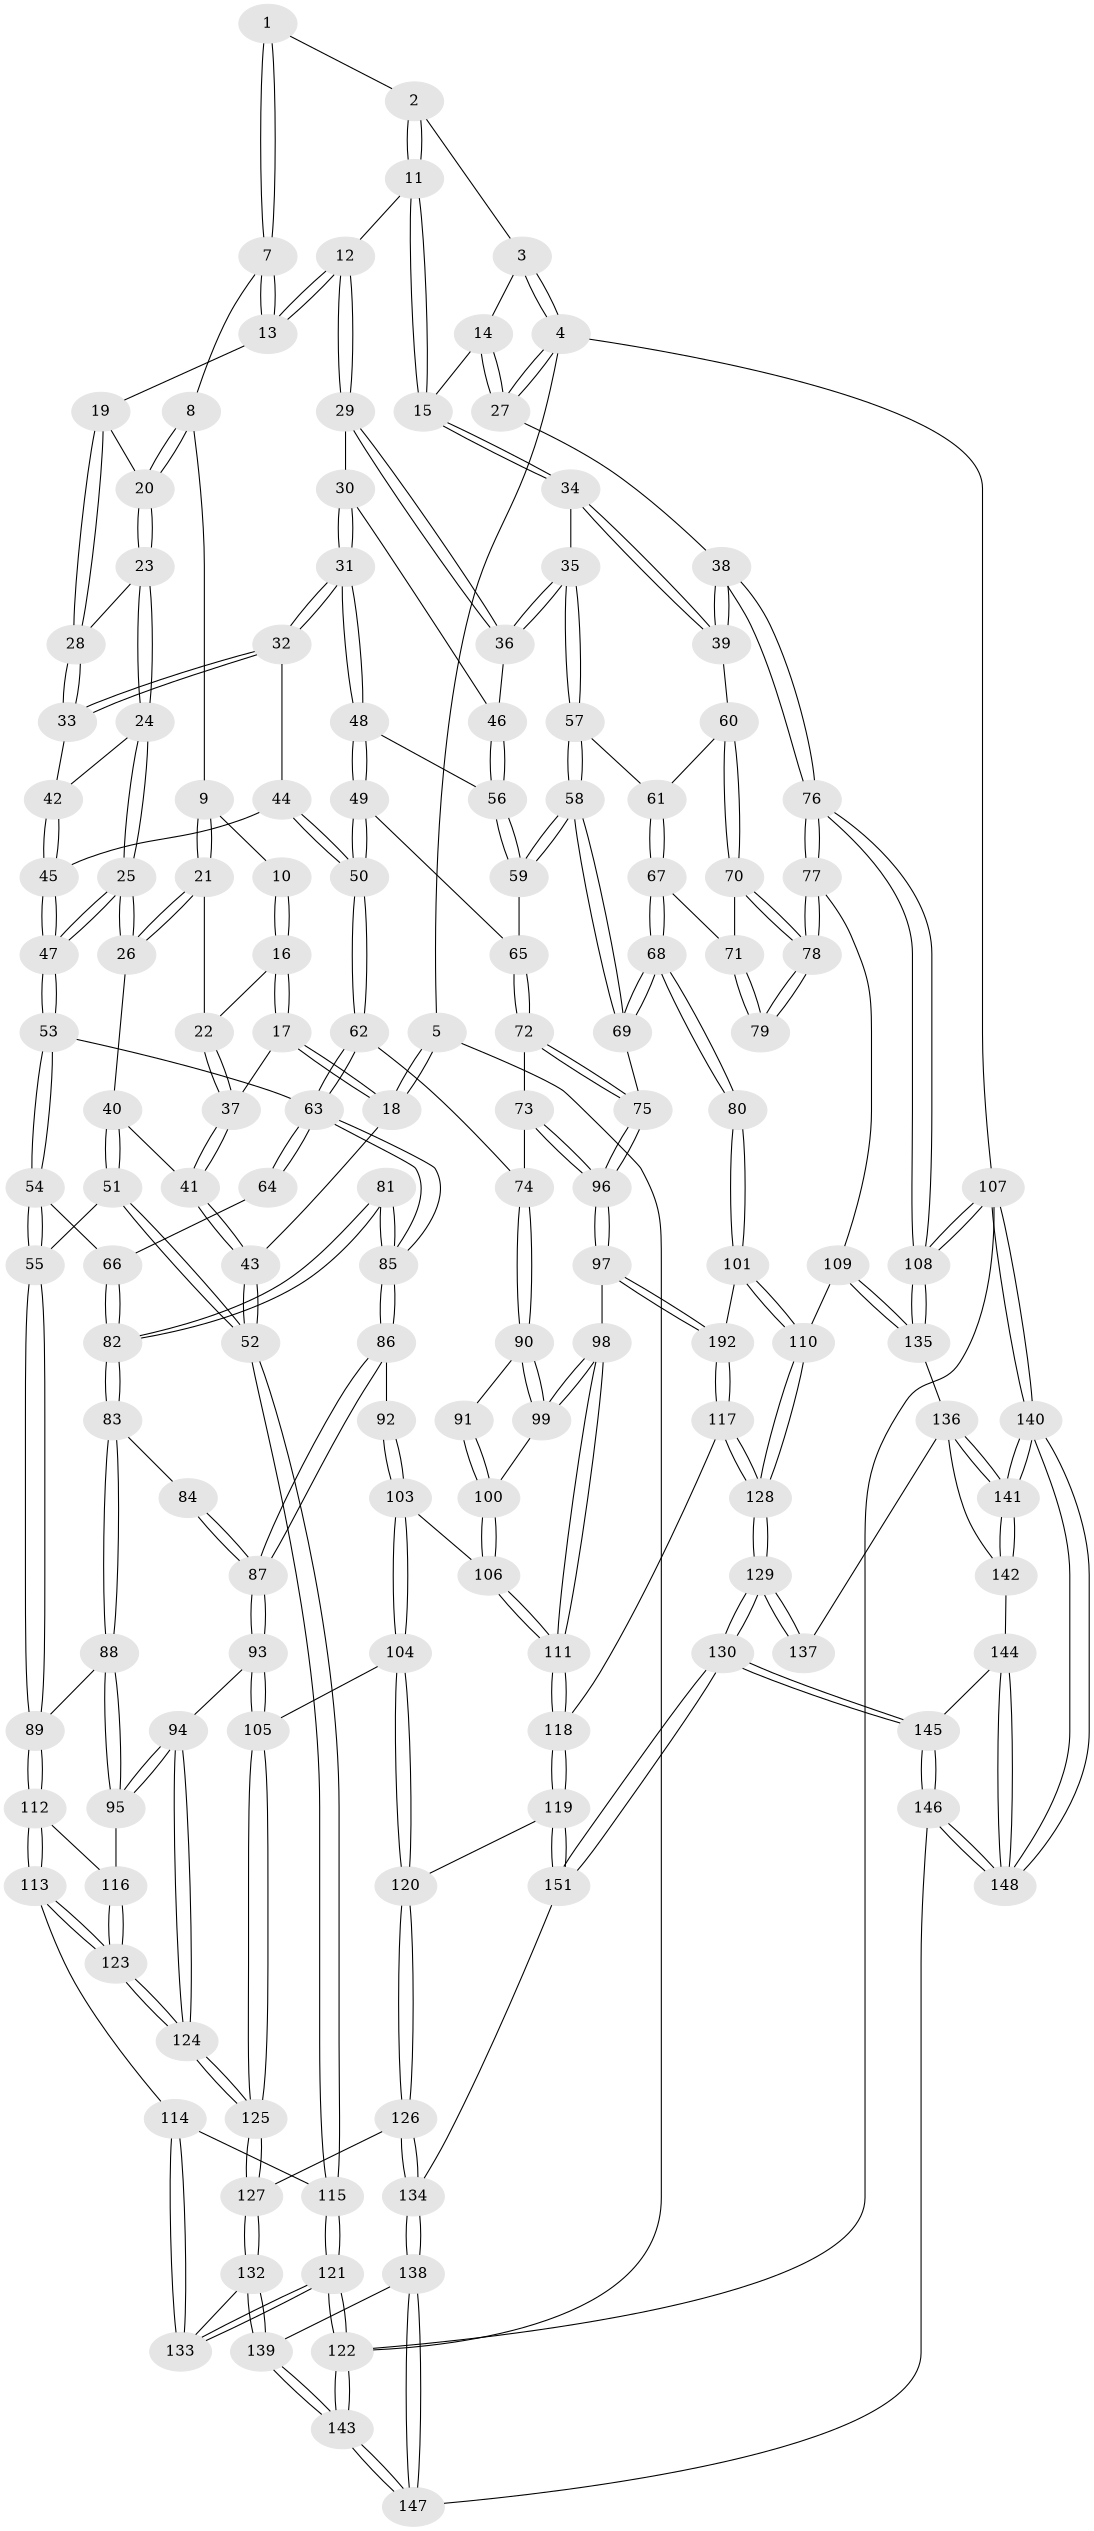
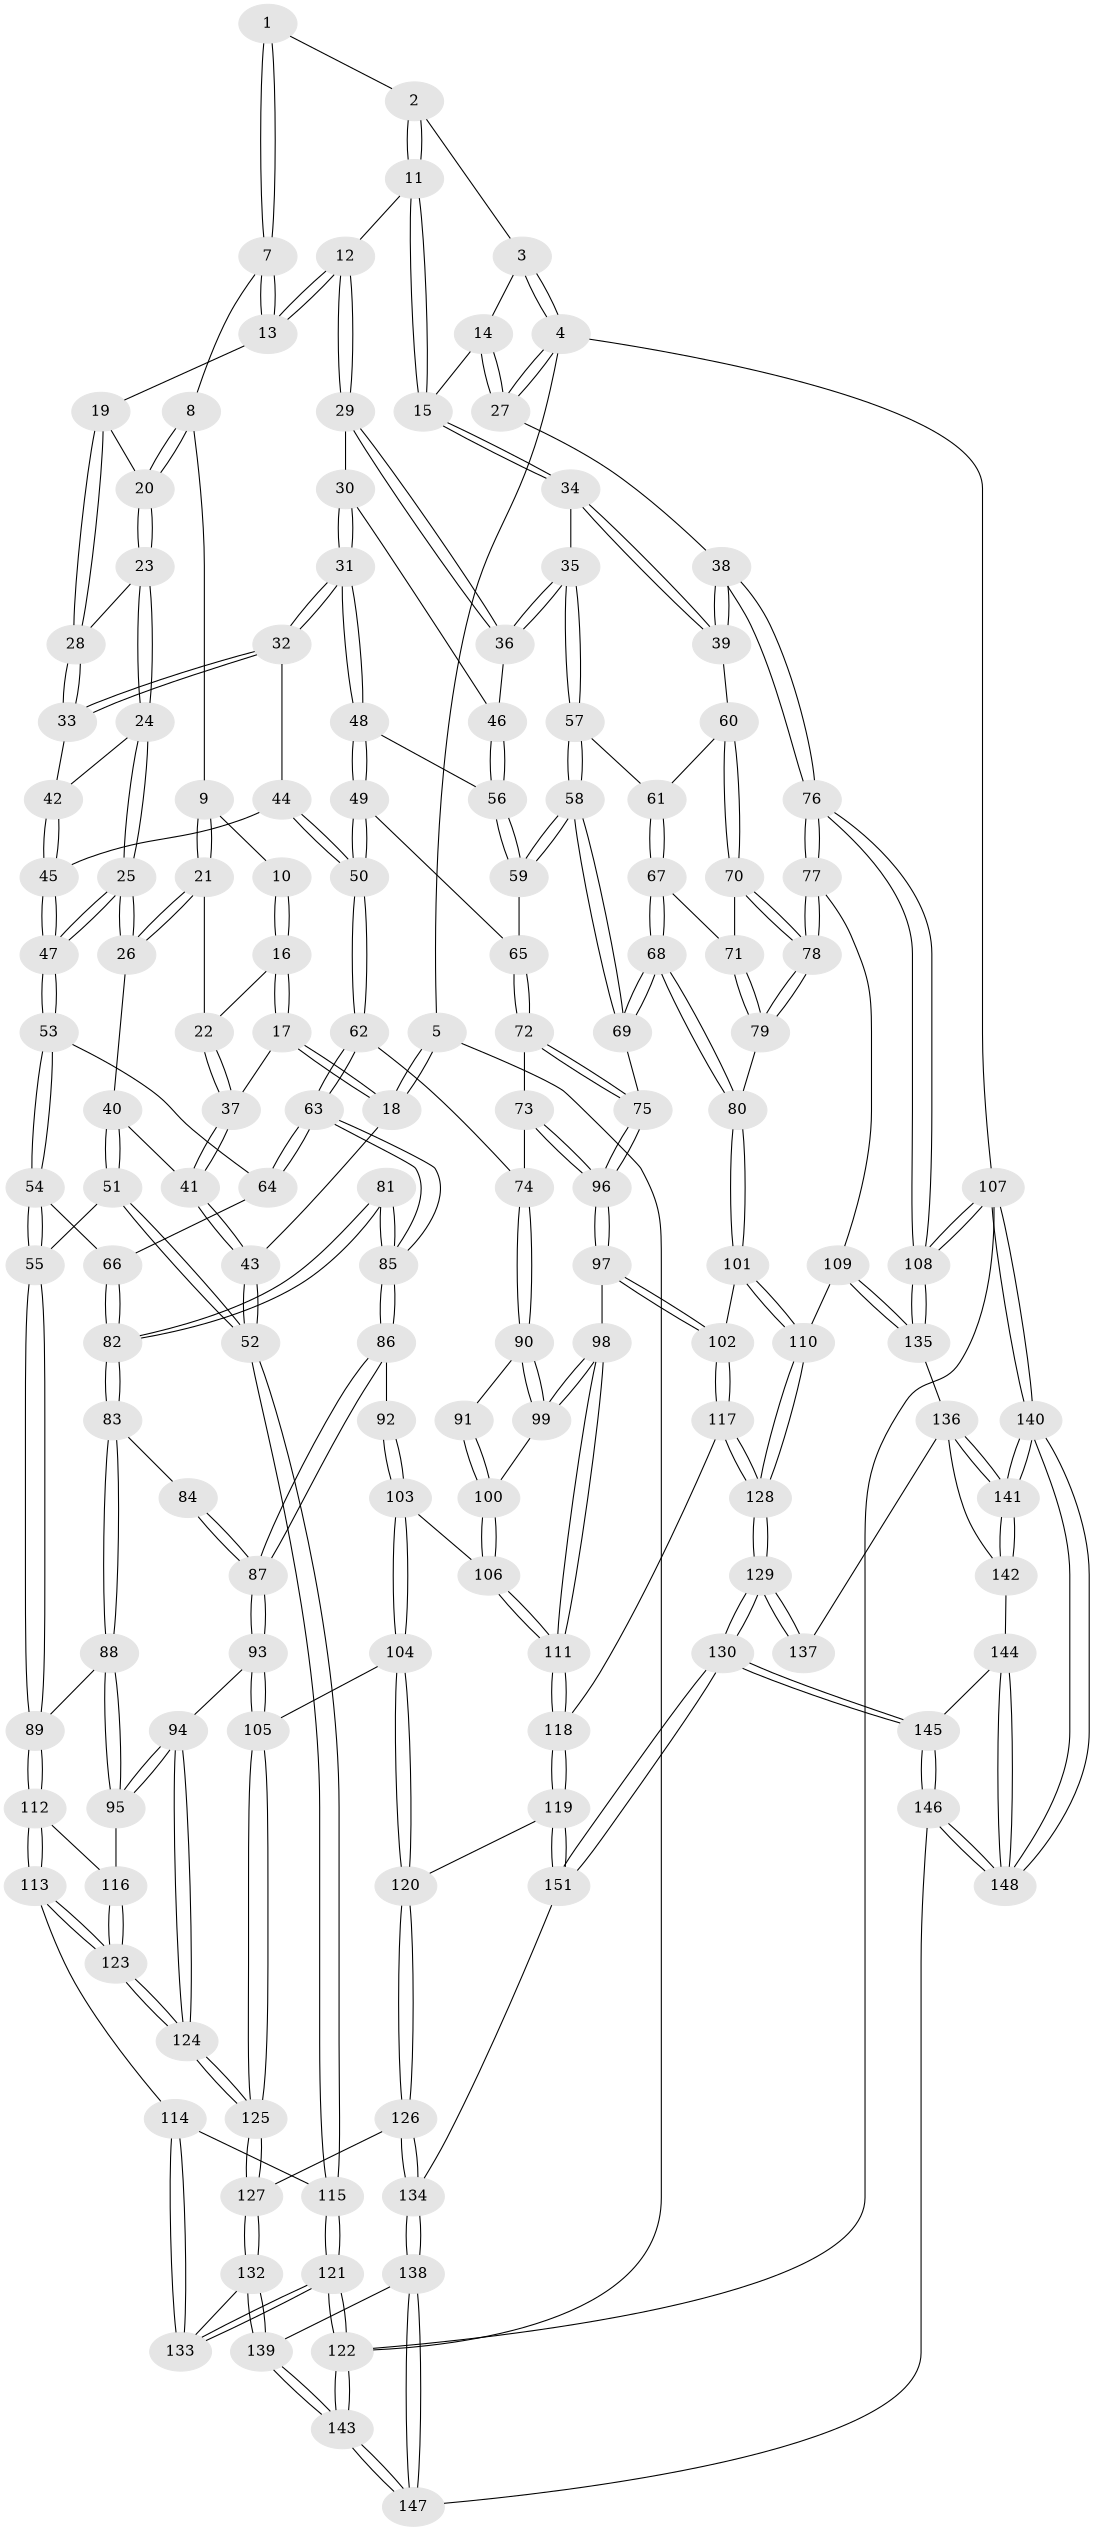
  graph {
    fontname="DejaVu Serif"
    node [color=gray90 fontname="DejaVu Serif" style=filled]
    edge [fontname="DejaVu Serif"]
    1
    2
    7
    3
    11
    8
    13
    4
    14
    12
    15
    5
    27
    107
    18
    122
    38
    108
    140
    43
    143
    10
    16
    9
    20
    19
    21
    23
    22
    26
    17
    29
    34
    30
    36
    28
    35
    39
    37
    41
    52
    33
    24
    40
    25
    42
    47
    45
    53
    51
    76
    31
    46
    32
    48
    56
    44
    49
    50
    57
    60
    58
    61
    77
    70
    55
    115
    62
    59
    54
    64
    65
    72
    63
    74
    89
    121
    66
    82
    112
    69
    67
    75
    71
    78
    68
    85
    90
    86
    73
    83
    80
    79
    101
    96
    97
    91
    99
    109
    135
    110
-   102 [label=192]
+   102
    81
    84
    88
    87
    95
    93
    92
    103
    94
    105
    116
    113
    100
    106
    104
    124
    125
    123
    98
    111
    117
    118
    128
    120
    126
    127
    141
    148
    136
    129
    119
    114
    133
    n136 [label=151]
    134
    147
    132
    138
    139
    130
    137
    145
    146
    142
    144
    1 -- 2
    1 -- 7
    1 -- 7
    2 -- 3
    2 -- 11
    2 -- 11
    7 -- 8
    7 -- 13
    7 -- 13
    3 -- 4
    3 -- 4
    3 -- 14
    11 -- 12
    11 -- 15
    11 -- 15
    8 -- 9
    8 -- 20
    8 -- 20
    13 -- 19
    4 -- 5
    4 -- 27
    4 -- 27
    4 -- 107
    14 -- 15
    14 -- 27
    14 -- 27
    12 -- 13
    12 -- 13
    12 -- 29
    12 -- 29
    15 -- 34
    15 -- 34
    5 -- 18
    5 -- 18
    5 -- 122
    27 -- 38
    107 -- 122
    107 -- 108
    107 -- 108
    107 -- 140
    107 -- 140
    18 -- 43
    122 -- 143
    122 -- 143
    38 -- 39
    38 -- 39
    38 -- 76
    38 -- 76
    108 -- 135
    108 -- 135
    140 -- 141
    140 -- 141
    140 -- 148
    140 -- 148
    43 -- 52
    43 -- 52
    143 -- 147
    143 -- 147
    10 -- 16
    10 -- 16
    16 -- 22
    16 -- 17
    16 -- 17
    9 -- 10
    9 -- 21
    9 -- 21
    20 -- 23
    20 -- 23
    19 -- 20
    19 -- 28
    19 -- 28
    21 -- 22
    21 -- 26
    21 -- 26
    23 -- 28
    23 -- 24
    23 -- 24
    22 -- 37
    22 -- 37
    26 -- 40
    17 -- 18
    17 -- 18
    17 -- 37
    29 -- 30
    29 -- 36
    29 -- 36
    34 -- 35
    34 -- 39
    34 -- 39
    30 -- 31
    30 -- 31
    30 -- 46
    36 -- 46
    28 -- 33
    28 -- 33
    35 -- 36
    35 -- 36
    35 -- 57
    35 -- 57
    39 -- 60
    37 -- 41
    37 -- 41
    41 -- 43
    41 -- 43
    52 -- 115
    52 -- 115
    33 -- 42
    24 -- 25
    24 -- 25
    24 -- 42
    40 -- 41
    40 -- 51
    40 -- 51
    25 -- 26
    25 -- 26
    25 -- 47
    25 -- 47
    42 -- 45
    42 -- 45
    47 -- 53
    47 -- 53
    45 -- 47
    45 -- 47
    53 -- 54
    53 -- 54
-   53 -- 63
+   53 -- 64
    51 -- 52
    51 -- 52
    51 -- 55
    76 -- 108
    76 -- 108
    76 -- 77
    76 -- 77
    31 -- 32
    31 -- 32
    31 -- 48
    31 -- 48
    46 -- 56
    46 -- 56
    32 -- 33
    32 -- 33
    32 -- 44
    48 -- 56
    48 -- 49
    48 -- 49
    56 -- 59
    56 -- 59
    44 -- 45
    44 -- 50
    44 -- 50
    49 -- 50
    49 -- 50
    49 -- 65
    50 -- 62
    50 -- 62
    57 -- 58
    57 -- 58
    57 -- 61
    60 -- 61
    60 -- 70
    60 -- 70
    58 -- 59
    58 -- 59
    58 -- 69
    58 -- 69
    61 -- 67
    61 -- 67
    77 -- 78
    77 -- 78
    77 -- 109
    70 -- 71
    70 -- 78
    70 -- 78
    55 -- 89
    55 -- 89
    115 -- 121
    115 -- 121
    62 -- 63
    62 -- 63
    62 -- 74
    59 -- 65
    54 -- 55
    54 -- 55
    54 -- 66
    64 -- 66
    65 -- 72
    65 -- 72
    72 -- 75
    72 -- 75
    72 -- 73
    63 -- 64
    63 -- 64
    63 -- 85
    63 -- 85
    74 -- 90
    74 -- 90
    89 -- 112
    89 -- 112
    121 -- 122
    121 -- 122
    121 -- 133
    121 -- 133
    66 -- 82
    66 -- 82
    82 -- 83
    82 -- 83
    112 -- 116
    112 -- 113
    112 -- 113
    69 -- 75
    67 -- 71
    67 -- 68
    67 -- 68
    75 -- 96
    75 -- 96
    71 -- 79
    71 -- 79
    78 -- 79
    78 -- 79
    68 -- 69
    68 -- 69
    68 -- 80
    68 -- 80
    85 -- 86
    85 -- 86
    90 -- 91
    90 -- 99
    90 -- 99
    86 -- 87
    86 -- 87
    86 -- 92
    73 -- 74
    73 -- 96
    73 -- 96
    83 -- 84
    83 -- 88
    83 -- 88
    80 -- 101
    80 -- 101
+   79 -- 80
    101 -- 110
    101 -- 110
    101 -- 102
    96 -- 97
    96 -- 97
    97 -- 102
    97 -- 102
    97 -- 98
    91 -- 100
    91 -- 100
    99 -- 100
    109 -- 135
    109 -- 135
    109 -- 110
    135 -- 136
    110 -- 128
    110 -- 128
    102 -- 117
    102 -- 117
    81 -- 82
    81 -- 82
    81 -- 85
    81 -- 85
    84 -- 87
    84 -- 87
    88 -- 89
    88 -- 95
    88 -- 95
    87 -- 93
    87 -- 93
    95 -- 116
    93 -- 94
    93 -- 105
    93 -- 105
    92 -- 103
    92 -- 103
    103 -- 106
    103 -- 104
    103 -- 104
    94 -- 95
    94 -- 95
    94 -- 124
    94 -- 124
    105 -- 125
    105 -- 125
    116 -- 123
    116 -- 123
    113 -- 123
    113 -- 123
    113 -- 114
    100 -- 106
    100 -- 106
    106 -- 111
    106 -- 111
    104 -- 105
    104 -- 120
    104 -- 120
    124 -- 125
    124 -- 125
    125 -- 127
    125 -- 127
    123 -- 124
    123 -- 124
    98 -- 99
    98 -- 99
    98 -- 111
    98 -- 111
    111 -- 118
    111 -- 118
    117 -- 118
    117 -- 128
    117 -- 128
    118 -- 119
    118 -- 119
    128 -- 129
    128 -- 129
    120 -- 126
    120 -- 126
    126 -- 127
    126 -- 134
    126 -- 134
    127 -- 132
    127 -- 132
    141 -- 142
    141 -- 142
    136 -- 141
    136 -- 141
    136 -- 137
    136 -- 142
    129 -- 130
    129 -- 130
    129 -- 137
    129 -- 137
    119 -- 120
    119 -- n136
    119 -- n136
    114 -- 115
    114 -- 133
    114 -- 133
    n136 -- 134
    134 -- 138
    134 -- 138
    132 -- 133
    132 -- 139
    132 -- 139
    138 -- 147
    138 -- 147
    138 -- 139
    139 -- 143
    139 -- 143
    130 -- n136
    130 -- n136
    130 -- 145
    130 -- 145
    145 -- 146
    145 -- 146
    146 -- 148
    146 -- 148
    146 -- 147
    142 -- 144
    144 -- 148
    144 -- 148
    144 -- 145
  }
